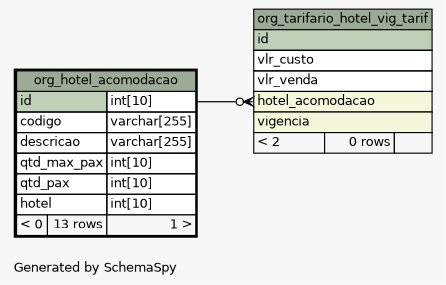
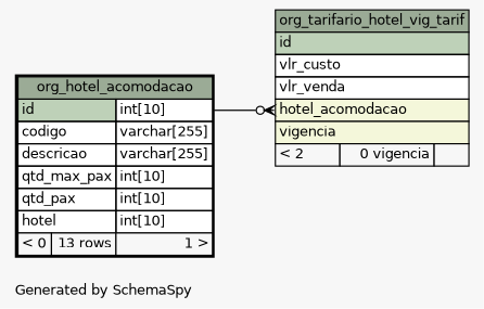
  digraph {
    bgcolor="#f7f7f7"
    fontname=Helvetica
    fontsize=11
    label="\nGenerated by SchemaSpy"
    labeljust=l
    nodesep=0.18
    rankdir=RL
    ranksep=0.46
    node [fontname=Helvetica fontsize=11 shape=plaintext]
-   n1 [label=<     <TABLE BORDER="0" CELLBORDER="1" CELLSPACING="0" BGCOLOR="#ffffff">       <TR><TD COLSPAN="3" BGCOLOR="#9bab96" ALIGN="CENTER">org_tarifario_hotel_vig_tarif</TD></TR>       <TR><TD PORT="id" COLSPAN="3" BGCOLOR="#bed1b8" ALIGN="LEFT">id</TD></TR>       <TR><TD PORT="vlr_custo" COLSPAN="3" ALIGN="LEFT">vlr_custo</TD></TR>       <TR><TD PORT="vlr_venda" COLSPAN="3" ALIGN="LEFT">vlr_venda</TD></TR>       <TR><TD PORT="hotel_acomodacao" COLSPAN="3" BGCOLOR="#f4f7da" ALIGN="LEFT">hotel_acomodacao</TD></TR>       <TR><TD PORT="vigencia" COLSPAN="3" BGCOLOR="#f4f7da" ALIGN="LEFT">vigencia</TD></TR>       <TR><TD ALIGN="LEFT" BGCOLOR="#f7f7f7">&lt; 2</TD><TD ALIGN="RIGHT" BGCOLOR="#f7f7f7">0 rows</TD><TD ALIGN="RIGHT" BGCOLOR="#f7f7f7">  </TD></TR>     </TABLE>>]
+   n1 [label=<     <TABLE BORDER="0" CELLBORDER="1" CELLSPACING="0" BGCOLOR="#ffffff">       <TR><TD COLSPAN="3" BGCOLOR="#9bab96" ALIGN="CENTER">org_tarifario_hotel_vig_tarif</TD></TR>       <TR><TD PORT="id" COLSPAN="3" BGCOLOR="#bed1b8" ALIGN="LEFT">id</TD></TR>       <TR><TD PORT="vlr_custo" COLSPAN="3" ALIGN="LEFT">vlr_custo</TD></TR>       <TR><TD PORT="vlr_venda" COLSPAN="3" ALIGN="LEFT">vlr_venda</TD></TR>       <TR><TD PORT="hotel_acomodacao" COLSPAN="3" BGCOLOR="#f4f7da" ALIGN="LEFT">hotel_acomodacao</TD></TR>       <TR><TD PORT="vigencia" COLSPAN="3" BGCOLOR="#f4f7da" ALIGN="LEFT">vigencia</TD></TR>       <TR><TD ALIGN="LEFT" BGCOLOR="#f7f7f7">&lt; 2</TD><TD ALIGN="RIGHT" BGCOLOR="#f7f7f7">0 vigencia</TD><TD ALIGN="RIGHT" BGCOLOR="#f7f7f7">  </TD></TR>     </TABLE>>]
    n2 [label=<     <TABLE BORDER="2" CELLBORDER="1" CELLSPACING="0" BGCOLOR="#ffffff">       <TR><TD COLSPAN="3" BGCOLOR="#9bab96" ALIGN="CENTER">org_hotel_acomodacao</TD></TR>       <TR><TD PORT="id" COLSPAN="2" BGCOLOR="#bed1b8" ALIGN="LEFT">id</TD><TD PORT="id.type" ALIGN="LEFT">int[10]</TD></TR>       <TR><TD PORT="codigo" COLSPAN="2" ALIGN="LEFT">codigo</TD><TD PORT="codigo.type" ALIGN="LEFT">varchar[255]</TD></TR>       <TR><TD PORT="descricao" COLSPAN="2" ALIGN="LEFT">descricao</TD><TD PORT="descricao.type" ALIGN="LEFT">varchar[255]</TD></TR>       <TR><TD PORT="qtd_max_pax" COLSPAN="2" ALIGN="LEFT">qtd_max_pax</TD><TD PORT="qtd_max_pax.type" ALIGN="LEFT">int[10]</TD></TR>       <TR><TD PORT="qtd_pax" COLSPAN="2" ALIGN="LEFT">qtd_pax</TD><TD PORT="qtd_pax.type" ALIGN="LEFT">int[10]</TD></TR>       <TR><TD PORT="hotel" COLSPAN="2" ALIGN="LEFT">hotel</TD><TD PORT="hotel.type" ALIGN="LEFT">int[10]</TD></TR>       <TR><TD ALIGN="LEFT" BGCOLOR="#f7f7f7">&lt; 0</TD><TD ALIGN="RIGHT" BGCOLOR="#f7f7f7">13 rows</TD><TD ALIGN="RIGHT" BGCOLOR="#f7f7f7">1 &gt;</TD></TR>     </TABLE>>]
    n1 -> n2 [arrowhead=none arrowsize=0.8 arrowtail=crowodot dir=back headport="id.type:e" tailport="hotel_acomodacao:w"]
  }
